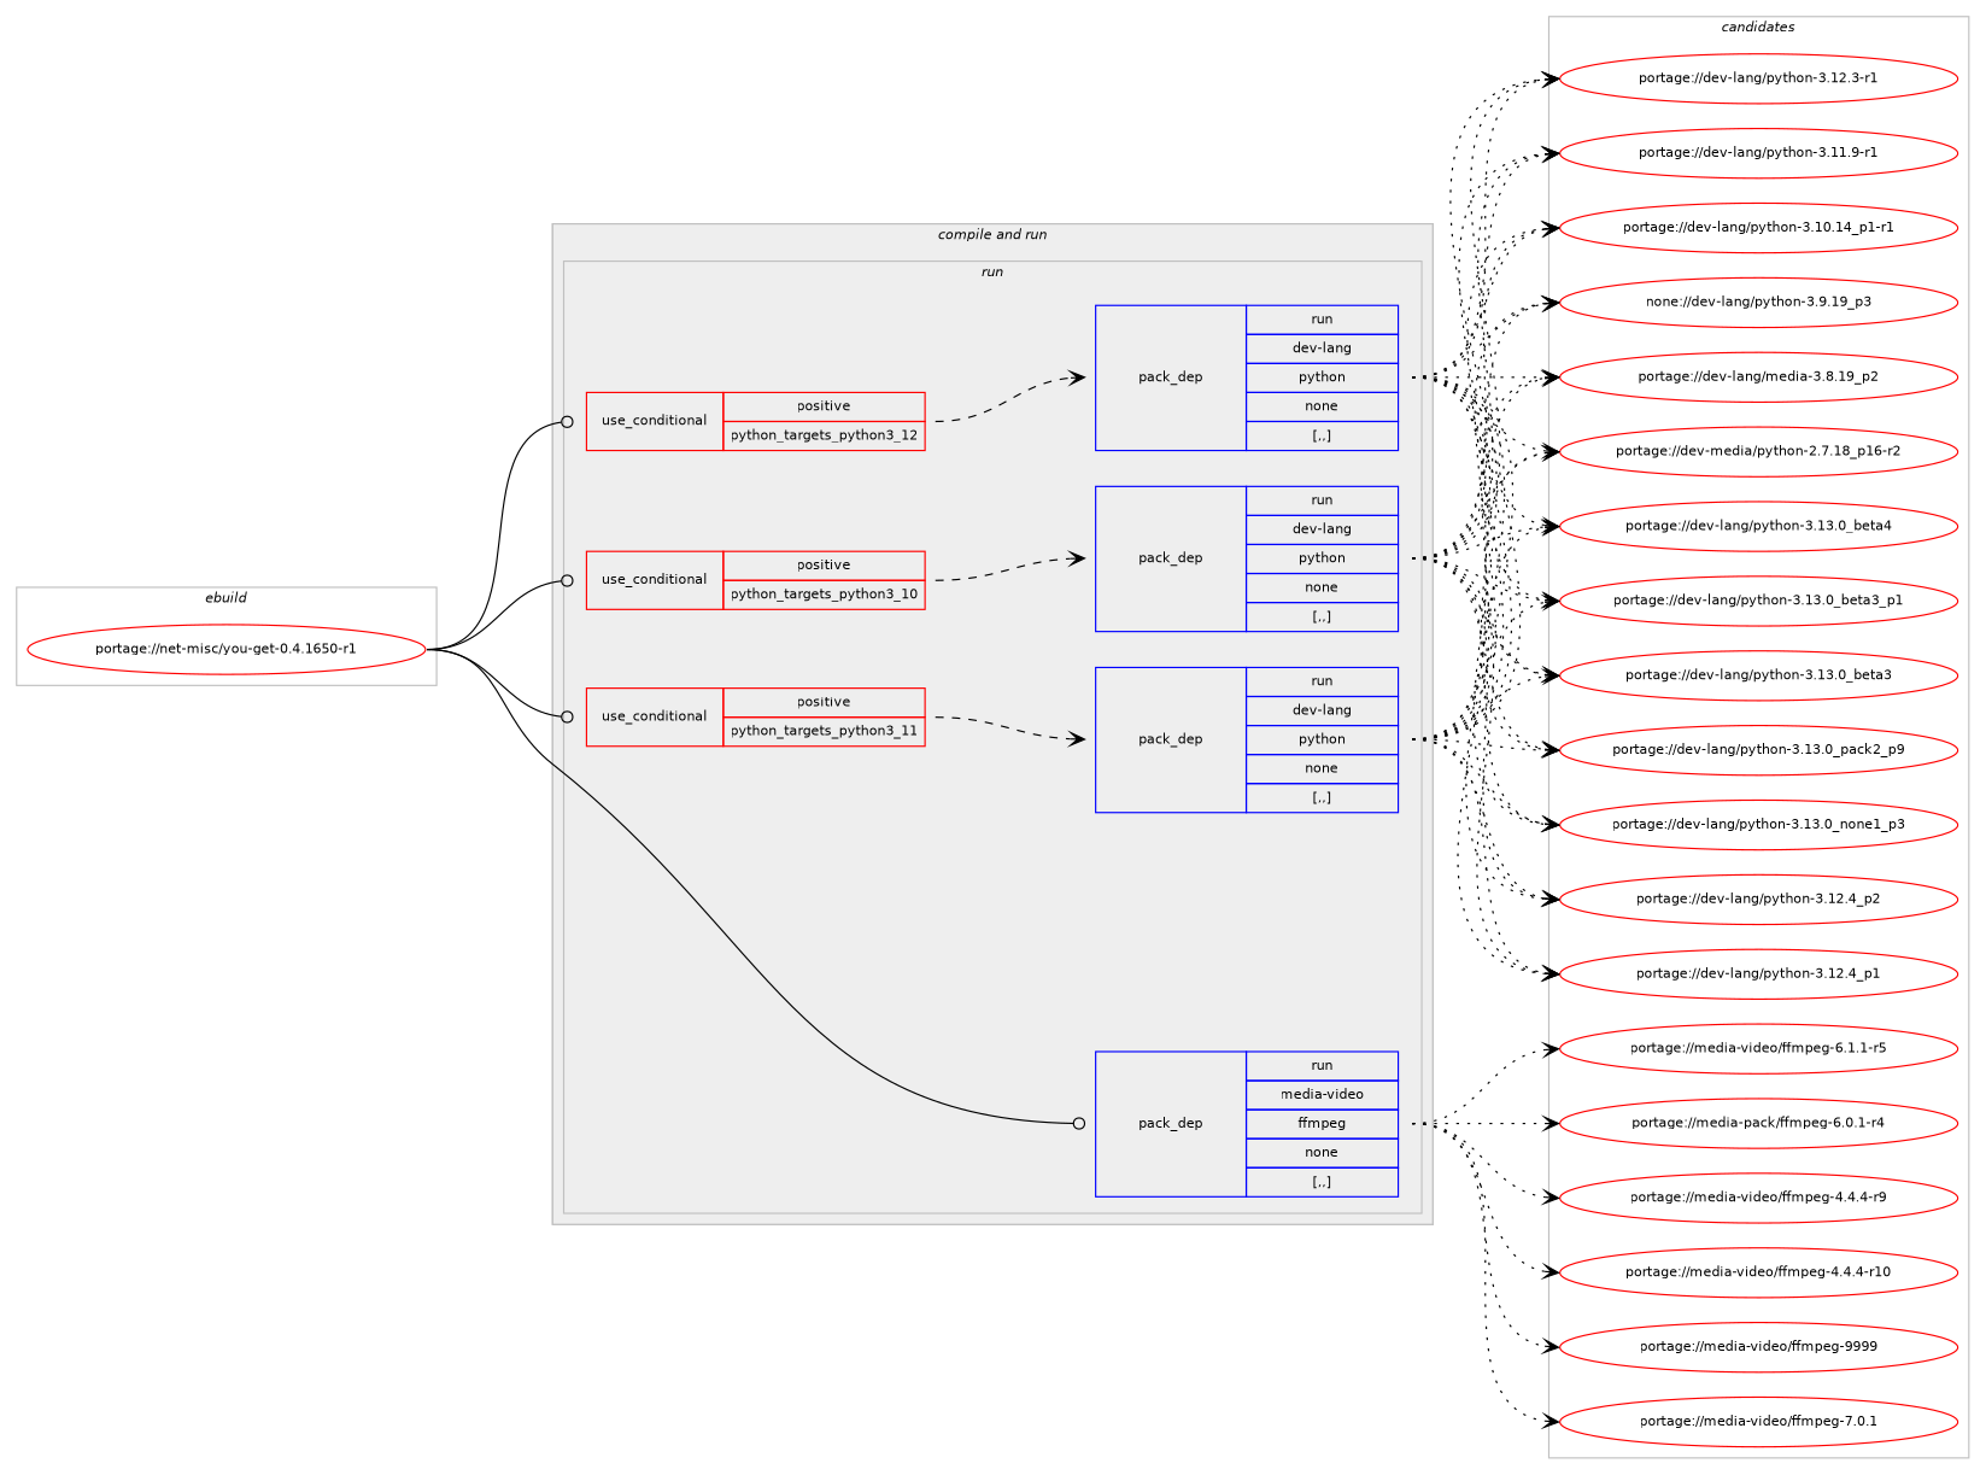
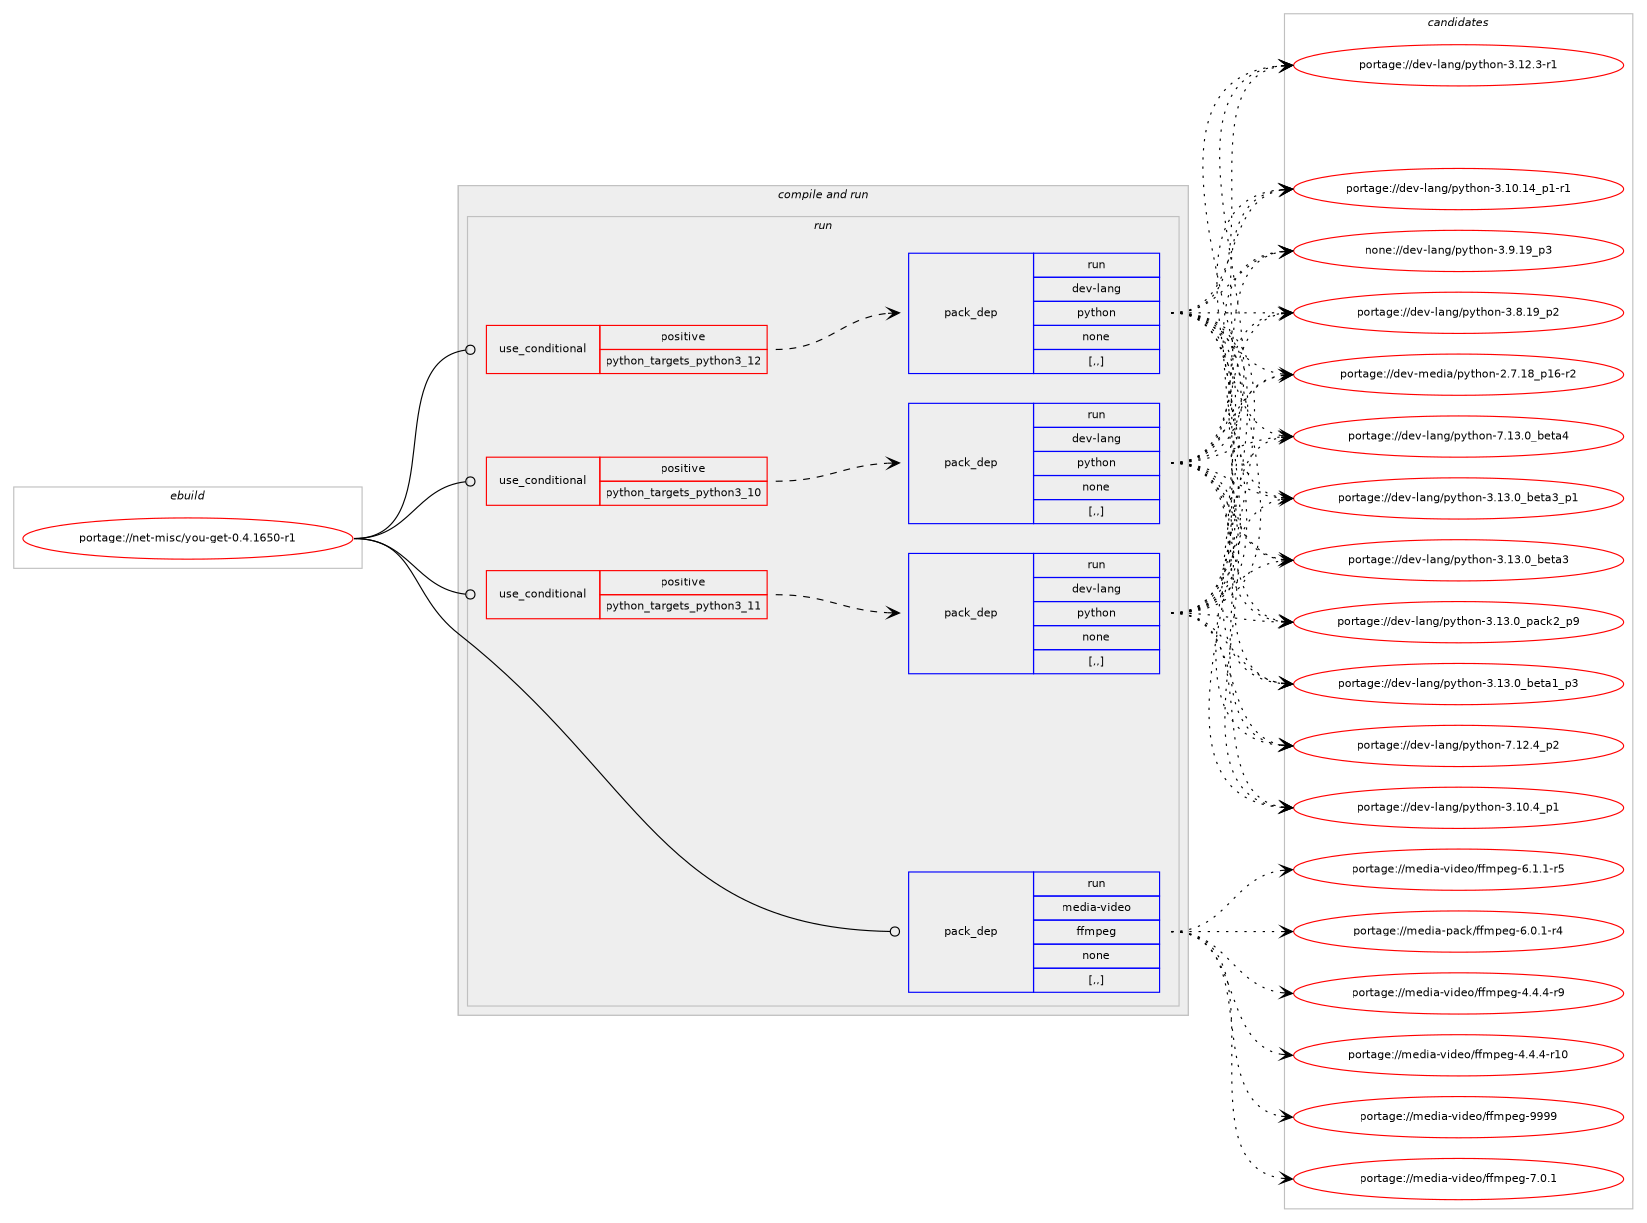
  digraph {
    compound=true
    concentrate=true
    fontname=Helvetica
    fontsize=10
    newrank=true
    rankdir=LR
    ranksep=1.5
    node [color=red fontname=Helvetica fontsize=10]
    edge [arrowhead=vee headport=w style=dotted tailport=e weight=100]
    n1 [label="portage://net-misc/you-get-0.4.1650-r1" width=4]
    n2 [color=blue label=<<TABLE BORDER="0" CELLBORDER="1" CELLSPACING="0" CELLPADDING="4" WIDTH="220"><TR><TD ROWSPAN="6" CELLPADDING="30">pack_dep</TD></TR><TR><TD WIDTH="110">run</TD></TR><TR><TD>dev-lang</TD></TR><TR><TD>python</TD></TR><TR><TD>none</TD></TR><TR><TD>[,,]</TD></TR></TABLE>> shape=none]
    n3 [label=<<TABLE BORDER="0" CELLBORDER="1" CELLSPACING="0" CELLPADDING="4"><TR><TD ROWSPAN="3" CELLPADDING="10">use_conditional</TD></TR><TR><TD>positive</TD></TR><TR><TD>python_targets_python3_10</TD></TR></TABLE>> shape=none]
    n4 [color=blue label=<<TABLE BORDER="0" CELLBORDER="1" CELLSPACING="0" CELLPADDING="4" WIDTH="220"><TR><TD ROWSPAN="6" CELLPADDING="30">pack_dep</TD></TR><TR><TD WIDTH="110">run</TD></TR><TR><TD>dev-lang</TD></TR><TR><TD>python</TD></TR><TR><TD>none</TD></TR><TR><TD>[,,]</TD></TR></TABLE>> shape=none]
    n5 [label=<<TABLE BORDER="0" CELLBORDER="1" CELLSPACING="0" CELLPADDING="4"><TR><TD ROWSPAN="3" CELLPADDING="10">use_conditional</TD></TR><TR><TD>positive</TD></TR><TR><TD>python_targets_python3_11</TD></TR></TABLE>> shape=none]
    n6 [color=blue label=<<TABLE BORDER="0" CELLBORDER="1" CELLSPACING="0" CELLPADDING="4" WIDTH="220"><TR><TD ROWSPAN="6" CELLPADDING="30">pack_dep</TD></TR><TR><TD WIDTH="110">run</TD></TR><TR><TD>dev-lang</TD></TR><TR><TD>python</TD></TR><TR><TD>none</TD></TR><TR><TD>[,,]</TD></TR></TABLE>> shape=none]
    n7 [label=<<TABLE BORDER="0" CELLBORDER="1" CELLSPACING="0" CELLPADDING="4"><TR><TD ROWSPAN="3" CELLPADDING="10">use_conditional</TD></TR><TR><TD>positive</TD></TR><TR><TD>python_targets_python3_12</TD></TR></TABLE>> shape=none]
    n8 [color=blue label=<<TABLE BORDER="0" CELLBORDER="1" CELLSPACING="0" CELLPADDING="4" WIDTH="220"><TR><TD ROWSPAN="6" CELLPADDING="30">pack_dep</TD></TR><TR><TD WIDTH="110">run</TD></TR><TR><TD>media-video</TD></TR><TR><TD>ffmpeg</TD></TR><TR><TD>none</TD></TR><TR><TD>[,,]</TD></TR></TABLE>> shape=none]
-   n9 [label="portage://dev-lang/python-3.13.0_beta4" width=4]
+   n9 [label="portage://dev-lang/python-7.13.0_beta4" width=4]
    n10 [label="portage://dev-lang/python-3.13.0_beta3_p1" width=4]
    n11 [label="portage://dev-lang/python-3.13.0_beta3" width=4]
    n12 [label="portage://dev-lang/python-3.13.0_pack2_p9" width=4]
-   n13 [label="portage://dev-lang/python-3.13.0_none1_p3" width=4]
-   n14 [label="portage://dev-lang/python-3.12.4_p2" width=4]
-   n15 [label="portage://dev-lang/python-3.12.4_p1" width=4]
+   n13 [label="portage://dev-lang/python-3.13.0_beta1_p3" width=4]
+   n14 [label="portage://dev-lang/python-7.12.4_p2" width=4]
+   n15 [label="portage://dev-lang/python-3.10.4_p1" width=4]
    n16 [label="portage://dev-lang/python-3.12.3-r1" width=4]
-   n17 [label="portage://dev-lang/python-3.11.9-r1" width=4]
    n18 [label="portage://dev-lang/python-3.10.14_p1-r1" width=4]
    n19 [label="none://dev-lang/python-3.9.19_p3" width=4]
-   n20 [label="portage://dev-lang/media-3.8.19_p2" width=4]
+   n20 [label="portage://dev-lang/python-3.8.19_p2" width=4]
    n21 [label="portage://dev-media/python-2.7.18_p16-r2" width=4]
    n22 [label="portage://media-video/ffmpeg-9999" width=4]
    n23 [label="portage://media-video/ffmpeg-7.0.1" width=4]
    n24 [label="portage://media-video/ffmpeg-6.1.1-r5" width=4]
    n25 [label="portage://media-pack/ffmpeg-6.0.1-r4" width=4]
    n26 [label="portage://media-video/ffmpeg-4.4.4-r9" width=4]
    n27 [label="portage://media-video/ffmpeg-4.4.4-r10" width=4]
    subgraph cluster_1 {
      color=gray
      label=<<i>ebuild</i>>
      n1
    }
    subgraph cluster_2 {
      color=gray
      label=<<i>dependencies</i>>
      subgraph cluster_3 {
        color=gray
        fillcolor="#eeeeee"
        label=<<i>compile</i>>
        style=filled
      }
      subgraph cluster_4 {
        color=gray
        fillcolor="#eeeeee"
        label=<<i>compile and run</i>>
        style=filled
      }
      subgraph cluster_5 {
        color=gray
        fillcolor="#eeeeee"
        label=<<i>run</i>>
        style=filled
        subgraph sub_6 {
          color=gray
          fillcolor="#eeeeee"
          label=<<i>run</i>>
          style=filled
          n3
          subgraph sub_7 {
            color=gray
            fillcolor="#eeeeee"
            label=<<i>run</i>>
            style=filled
            n2
          }
        }
        subgraph sub_8 {
          color=gray
          fillcolor="#eeeeee"
          label=<<i>run</i>>
          style=filled
          n5
          subgraph sub_9 {
            color=gray
            fillcolor="#eeeeee"
            label=<<i>run</i>>
            style=filled
            n4
          }
        }
        subgraph sub_10 {
          color=gray
          fillcolor="#eeeeee"
          label=<<i>run</i>>
          style=filled
          n7
          subgraph sub_11 {
            color=gray
            fillcolor="#eeeeee"
            label=<<i>run</i>>
            style=filled
            n6
          }
        }
        subgraph sub_12 {
          color=gray
          fillcolor="#eeeeee"
          label=<<i>run</i>>
          style=filled
          n8
        }
      }
    }
    subgraph cluster_13 {
      color=gray
      label=<<i>candidates</i>>
      rank=same
      subgraph sub_14 {
        color=black
        label=<<i>candidates</i>>
        nodesep=1
        rank=same
        n9
        n10
        n11
        n12
        n13
        n14
        n15
        n16
-       n17
        n18
        n19
        n20
        n21
      }
      subgraph sub_15 {
        color=black
        label=<<i>candidates</i>>
        nodesep=1
        rank=same
        n9
        n10
        n11
        n12
        n13
        n14
        n15
        n16
-       n17
        n18
        n19
        n20
        n21
      }
      subgraph sub_16 {
        color=black
        label=<<i>candidates</i>>
        nodesep=1
        rank=same
        n9
        n10
        n11
        n12
        n13
        n14
        n15
        n16
-       n17
        n18
        n19
        n20
        n21
      }
      subgraph sub_17 {
        color=black
        label=<<i>candidates</i>>
        nodesep=1
        rank=same
        n22
        n23
        n24
        n25
        n26
        n27
      }
    }
    n1 -> n3 [arrowhead=odot style=solid weight=20]
    n1 -> n5 [arrowhead=odot style=solid weight=20]
    n1 -> n7 [arrowhead=odot style=solid weight=20]
    n1 -> n8 [arrowhead=odot style=solid weight=20]
    n2 -> n9
    n2 -> n10
    n2 -> n11
    n2 -> n12
    n2 -> n13
    n2 -> n14
    n2 -> n15
    n2 -> n16
-   n2 -> n17
    n2 -> n18
    n2 -> n19
    n2 -> n20
    n2 -> n21
    n3 -> n2 [style=dashed weight=20]
    n4 -> n9
    n4 -> n10
    n4 -> n11
    n4 -> n12
    n4 -> n13
    n4 -> n14
    n4 -> n15
    n4 -> n16
-   n4 -> n17
    n4 -> n18
    n4 -> n19
    n4 -> n20
    n4 -> n21
    n5 -> n4 [style=dashed weight=20]
    n6 -> n9
    n6 -> n10
    n6 -> n11
    n6 -> n12
    n6 -> n13
    n6 -> n14
    n6 -> n15
    n6 -> n16
-   n6 -> n17
    n6 -> n18
    n6 -> n19
    n6 -> n20
    n6 -> n21
    n7 -> n6 [style=dashed weight=20]
    n8 -> n22
    n8 -> n23
    n8 -> n24
    n8 -> n25
    n8 -> n26
    n8 -> n27
  }
